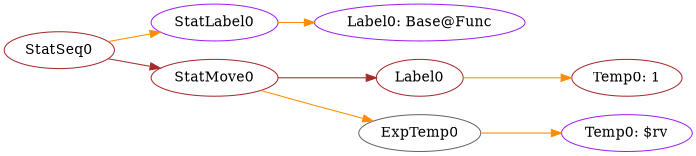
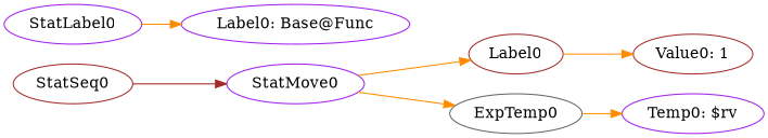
  digraph {
    ordering=out
    rankdir=LR
    node [color=brown]
    edge [color=darkorange]
    n1 [label=Label0]
-   "Value0: 1" [label="Temp0: 1"]
+   "Value0: 1"
    StatLabel0 [color=purple]
    "Label0: Base@Func" [color=purple]
    StatSeq0
-   StatMove0
+   StatMove0 [color=purple]
    ExpTemp0 [color=gray40]
    "Temp0: $rv" [color=purple]
    n1 -> "Value0: 1"
    StatLabel0 -> "Label0: Base@Func"
-   StatSeq0 -> StatLabel0
    StatSeq0 -> StatMove0 [color=brown]
-   StatMove0 -> n1 [color=brown]
+   StatMove0 -> n1
    StatMove0 -> ExpTemp0
    ExpTemp0 -> "Temp0: $rv"
  }
